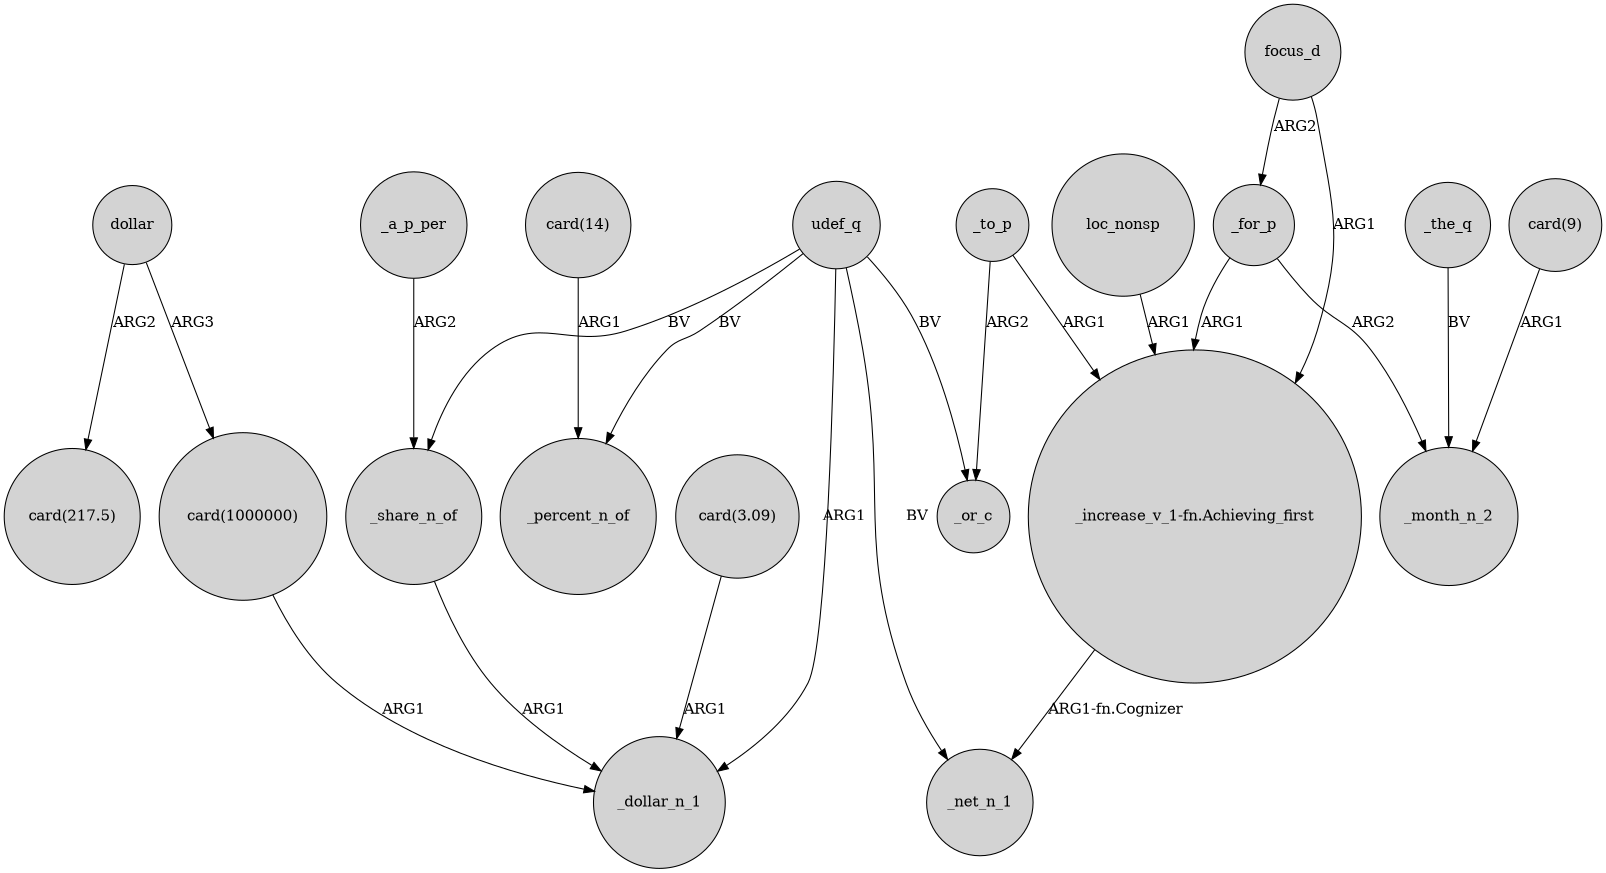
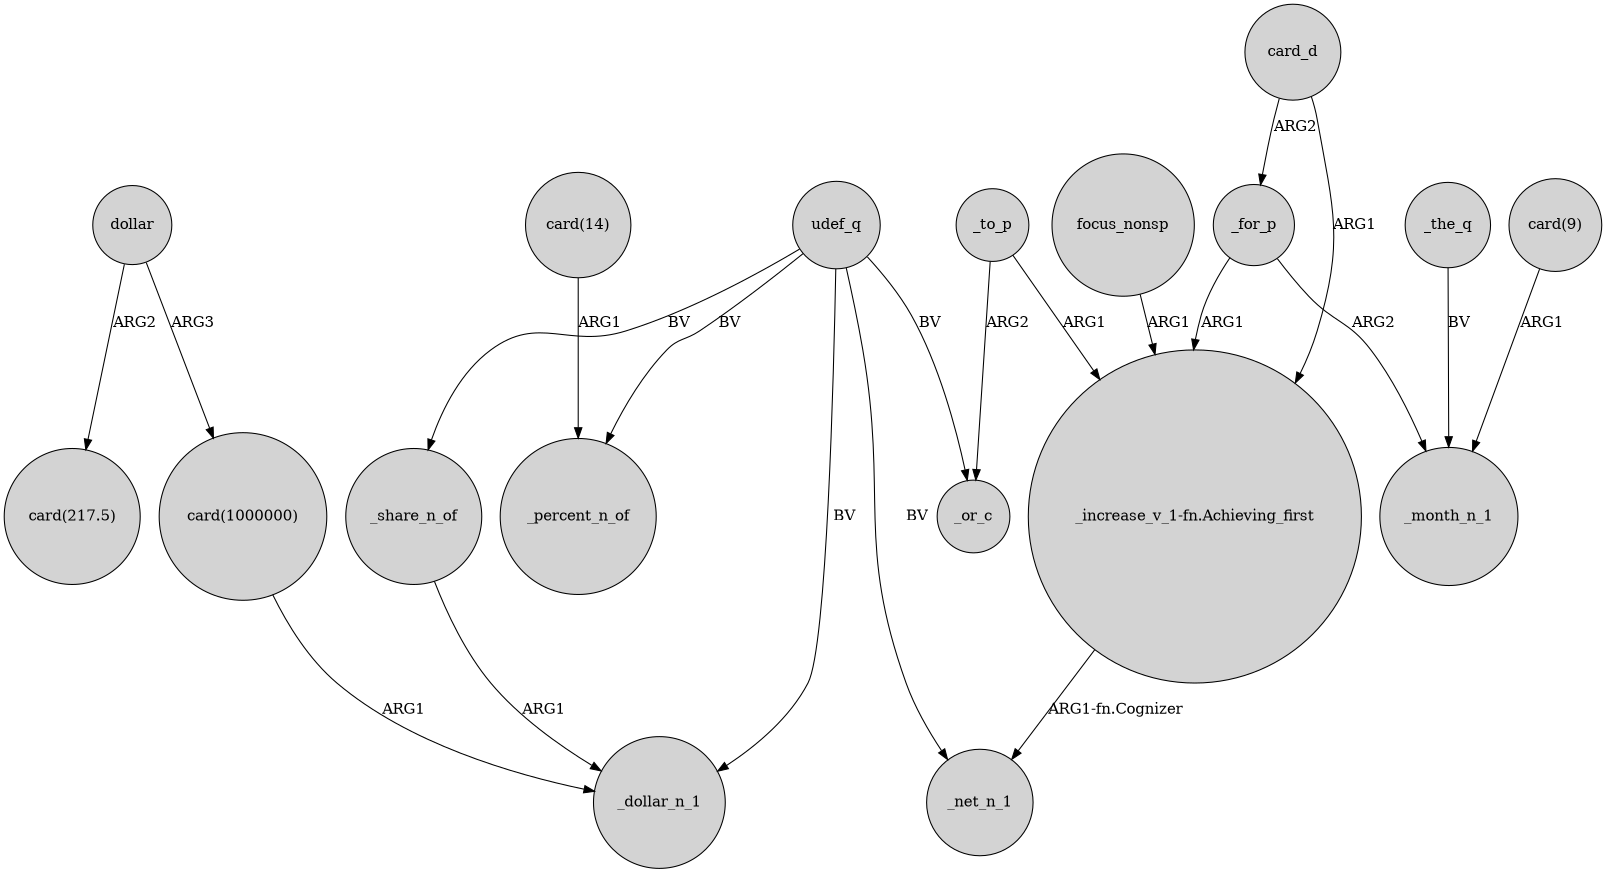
  digraph {
    node [shape=circle style=filled]
    n1 [label=dollar]
    "card(217.5)"
    "card(1000000)"
    _dollar_n_1
    _to_p
    _or_c
    "_increase_v_1-fn.Achieving_first"
    _net_n_1
    _the_q
-   _month_n_1 [label=_month_n_2]
-   loc_nonsp
+   _month_n_1
+   loc_nonsp [label=focus_nonsp]
    udef_q
    _percent_n_of
    _share_n_of
    _for_p
-   _a_p_per
    "card(14)"
-   "card(3.09)"
    "card(9)"
-   focus_d
+   focus_d [label=card_d]
    n1 -> "card(217.5)" [label=ARG2]
    n1 -> "card(1000000)" [label=ARG3]
    "card(1000000)" -> _dollar_n_1 [label=ARG1]
    _to_p -> _or_c [label=ARG2]
    _to_p -> "_increase_v_1-fn.Achieving_first" [label=ARG1]
    "_increase_v_1-fn.Achieving_first" -> _net_n_1 [label="ARG1-fn.Cognizer"]
    _the_q -> _month_n_1 [label=BV]
    loc_nonsp -> "_increase_v_1-fn.Achieving_first" [label=ARG1]
-   udef_q -> _dollar_n_1 [label=ARG1]
+   udef_q -> _dollar_n_1 [label=BV]
    udef_q -> _or_c [label=BV]
    udef_q -> _net_n_1 [label=BV]
    udef_q -> _percent_n_of [label=BV]
    udef_q -> _share_n_of [label=BV]
    _share_n_of -> _dollar_n_1 [label=ARG1]
    _for_p -> "_increase_v_1-fn.Achieving_first" [label=ARG1]
    _for_p -> _month_n_1 [label=ARG2]
-   _a_p_per -> _share_n_of [label=ARG2]
    "card(14)" -> _percent_n_of [label=ARG1]
-   "card(3.09)" -> _dollar_n_1 [label=ARG1]
    "card(9)" -> _month_n_1 [label=ARG1]
    focus_d -> "_increase_v_1-fn.Achieving_first" [label=ARG1]
    focus_d -> _for_p [label=ARG2]
  }
